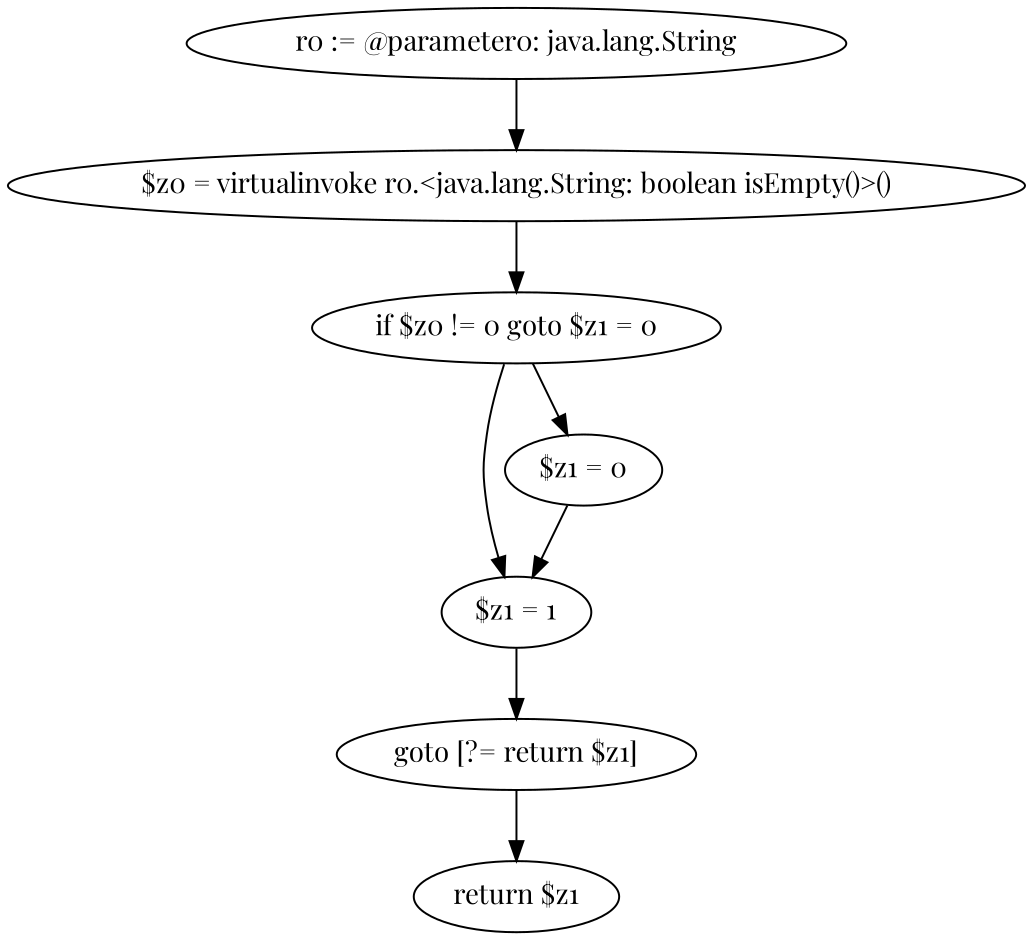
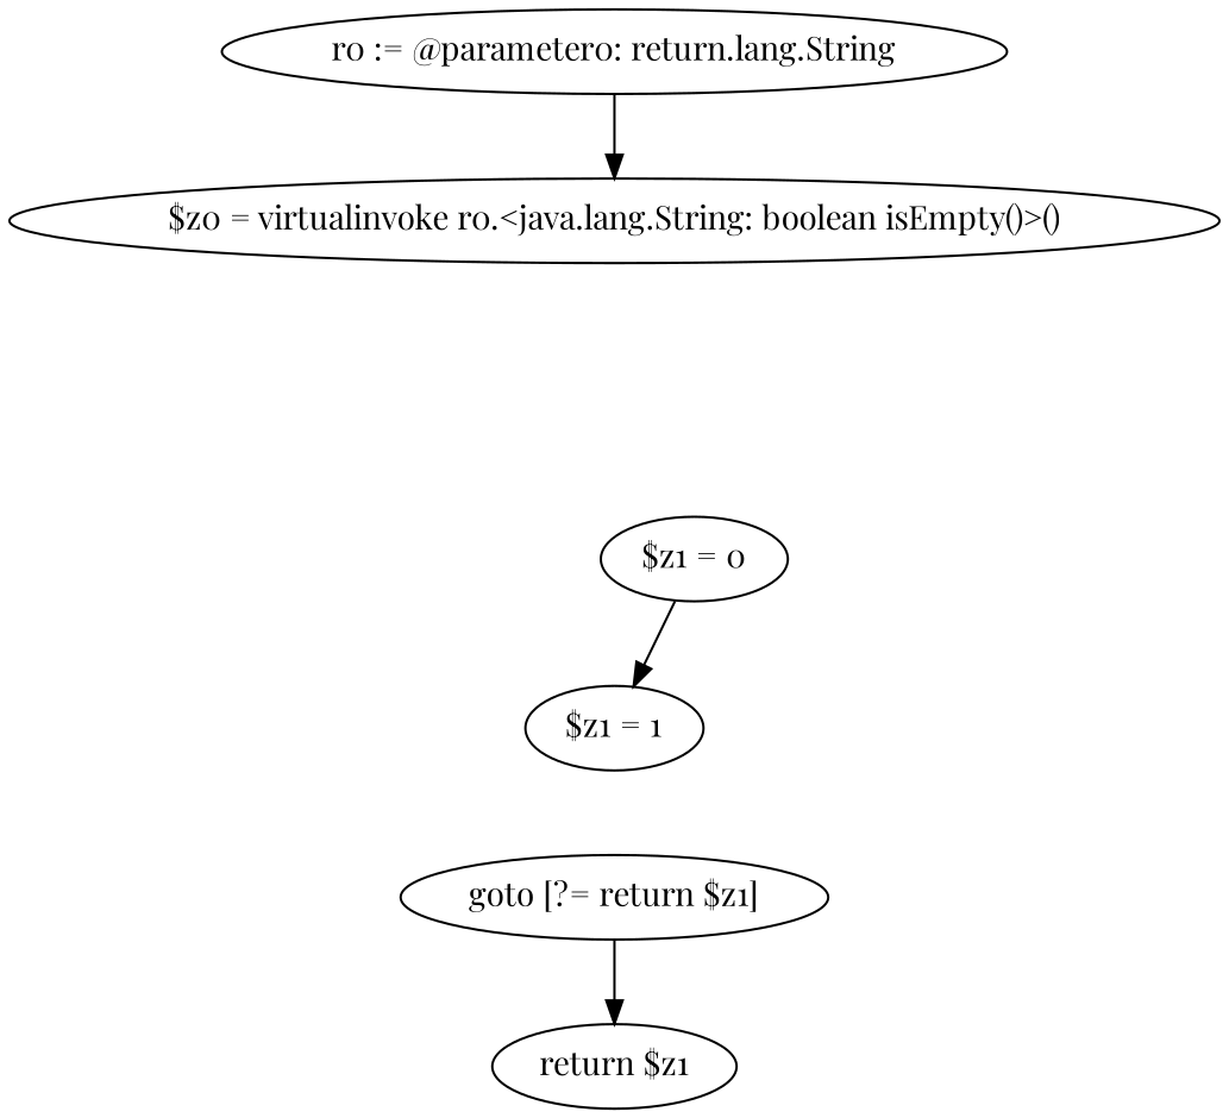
  digraph {
    fontname="Playfair Display"
    node [fontname="Playfair Display"]
    edge [fontname="Playfair Display"]
-   "r0 := @parameter0: java.lang.String"
+   "r0 := @parameter0: java.lang.String" [label="r0 := @parameter0: return.lang.String"]
    "$z0 = virtualinvoke r0.<java.lang.String: boolean isEmpty()>()"
-   "if $z0 != 0 goto $z1 = 0"
    "$z1 = 1"
    "$z1 = 0"
    "goto [?= return $z1]"
    "return $z1"
    "r0 := @parameter0: java.lang.String" -> "$z0 = virtualinvoke r0.<java.lang.String: boolean isEmpty()>()"
-   "$z0 = virtualinvoke r0.<java.lang.String: boolean isEmpty()>()" -> "if $z0 != 0 goto $z1 = 0"
-   "if $z0 != 0 goto $z1 = 0" -> "$z1 = 1"
-   "if $z0 != 0 goto $z1 = 0" -> "$z1 = 0"
-   "$z1 = 1" -> "goto [?= return $z1]"
    "$z1 = 0" -> "$z1 = 1"
    "goto [?= return $z1]" -> "return $z1"
  }
